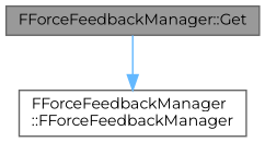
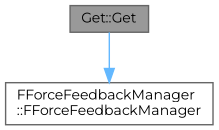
  digraph {
    rankdir=TB
    fontname=Montserrat
    node [fontname=Montserrat fontsize=10 shape=box style=filled]
-   n1 [color=gray40 fillcolor=grey60 fontcolor=black height=0.2 label="FForceFeedbackManager::Get" width=0.4]
+   n1 [color=gray40 fillcolor=grey60 fontcolor=black height=0.2 label="Get::Get" width=0.4]
    n2 [color=grey40 fillcolor=white height=0.2 label="FForceFeedbackManager\l::FForceFeedbackManager" width=0.4]
    n1 -> n2 [color=steelblue1 fontname=Montserrat fontsize=10 labelfontname=Helvetica labelfontsize=10 style=solid]
  }
